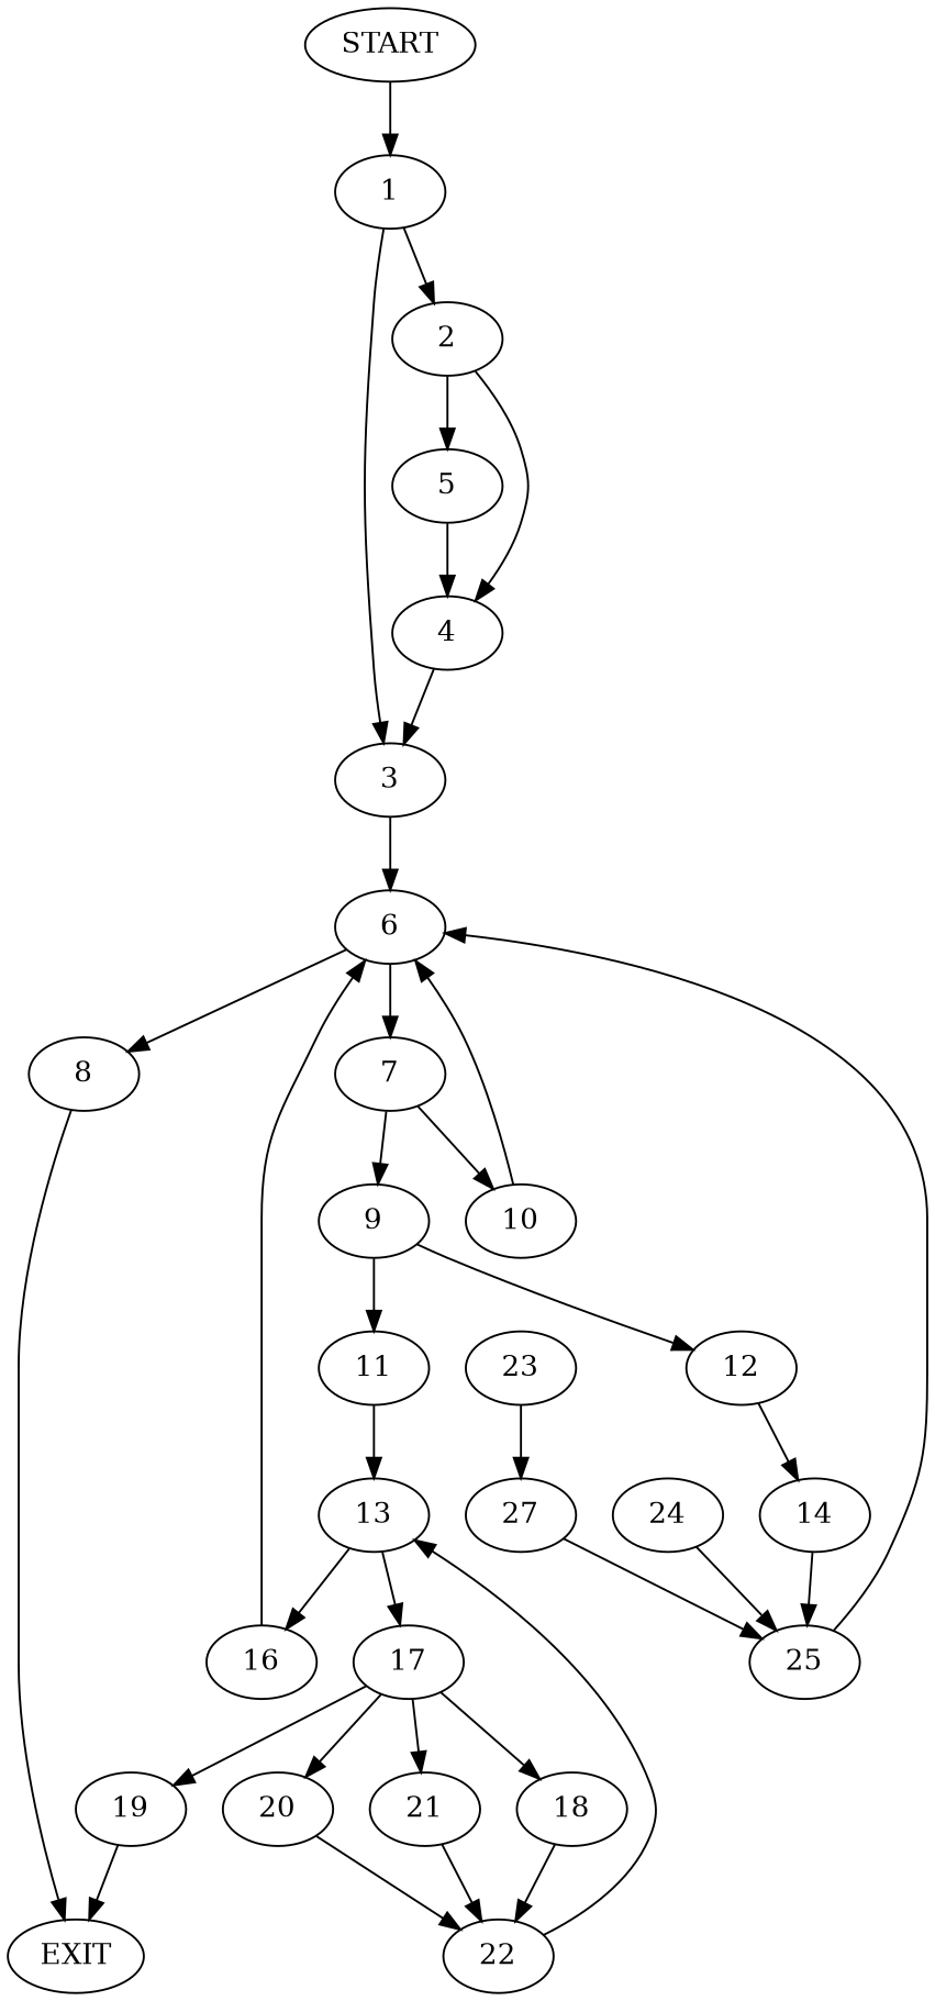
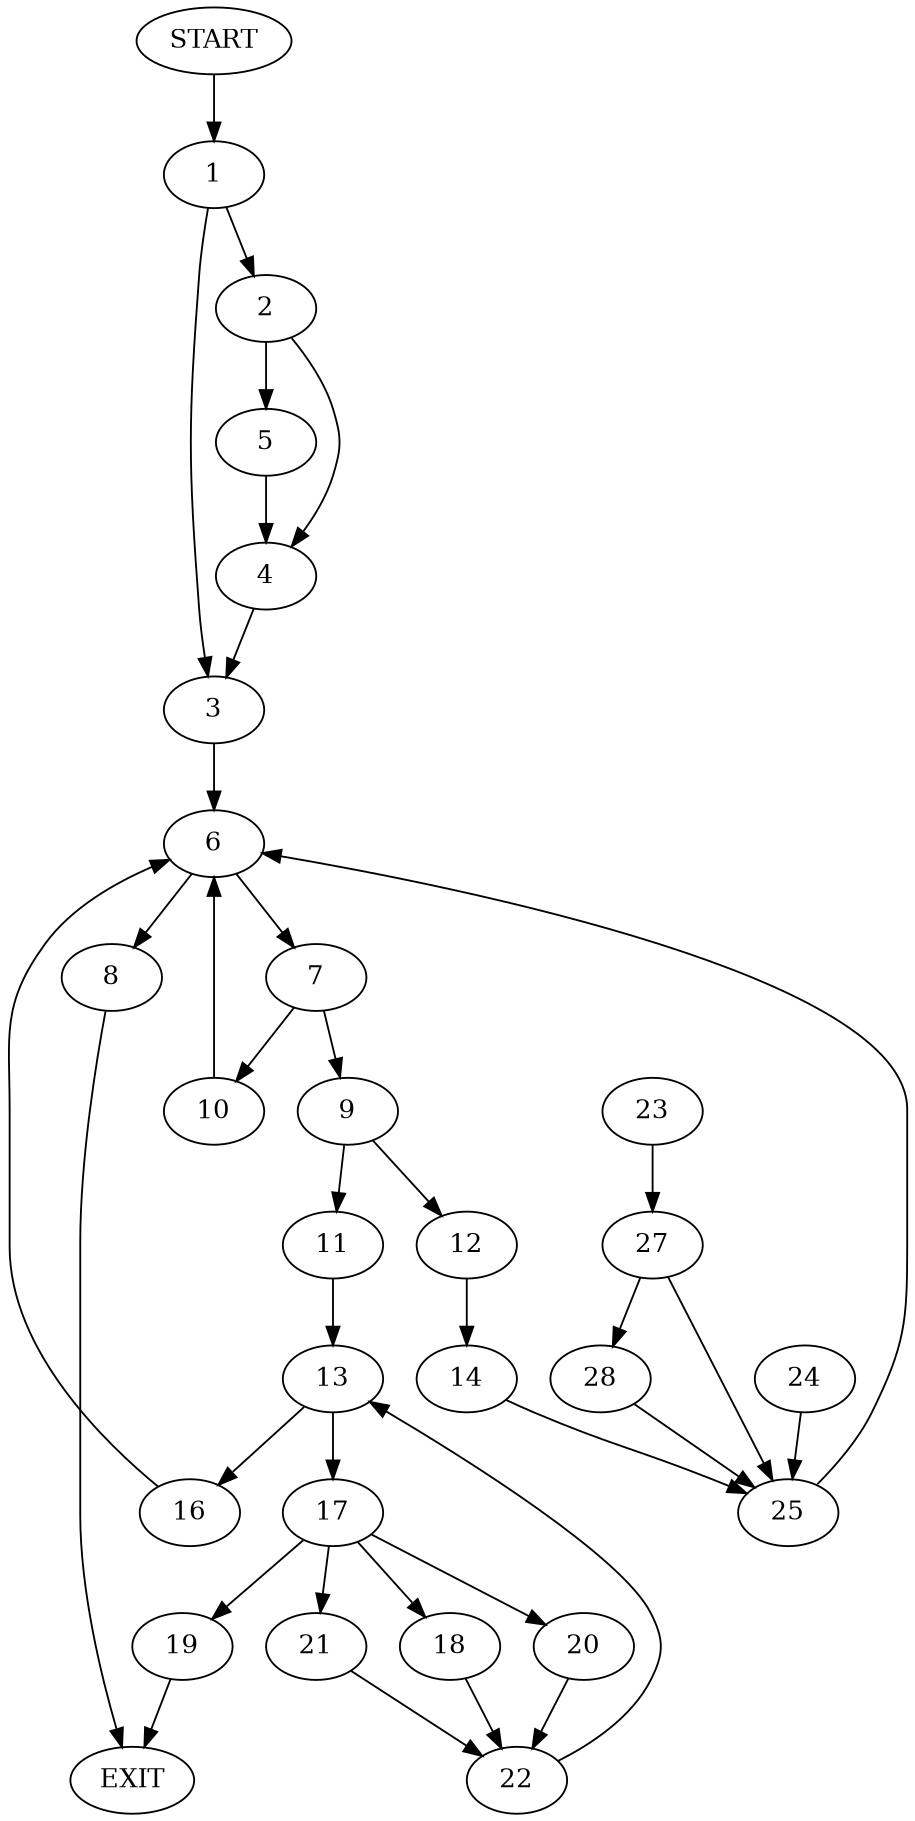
  digraph {
    n1 [label=START]
    1
    2
    3
    n5 [label=EXIT]
    4
    5
    6
    7
    8
    9
    10
    11
    12
    13
    14
    16
    17
    25
    18
    19
    20
    21
    23
    27
    24
    22
+   28
    n1 -> 1
    1 -> 2
    1 -> 3
    2 -> 4
    2 -> 5
    3 -> 6
    4 -> 3
    5 -> 4
    6 -> 7
    6 -> 8
    7 -> 9
    7 -> 10
    8 -> n5
    9 -> 11
    9 -> 12
    10 -> 6
    11 -> 13
    12 -> 14
    13 -> 16
    13 -> 17
    14 -> 25
    16 -> 6
    17 -> 18
    17 -> 19
    17 -> 20
    17 -> 21
    25 -> 6
    18 -> 22
    19 -> n5
    20 -> 22
    21 -> 22
    23 -> 27
    27 -> 25
+   27 -> 28
    24 -> 25
    22 -> 13
+   28 -> 25
  }
